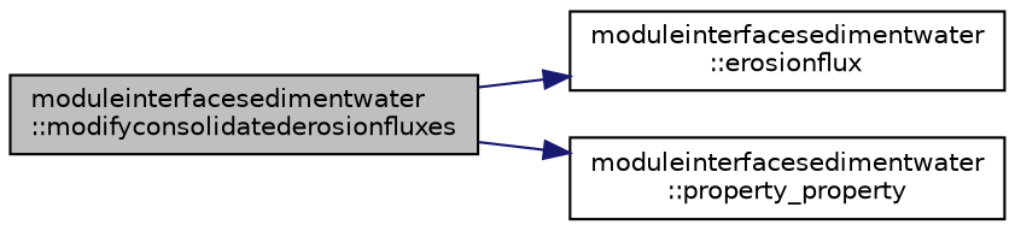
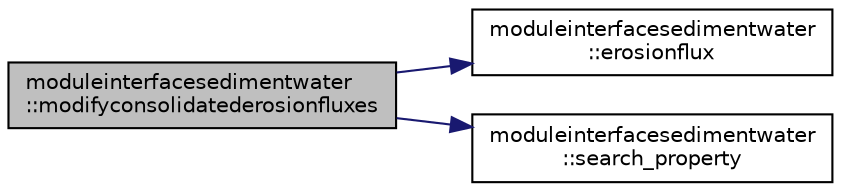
  digraph {
    rankdir=LR
    node [color=black fillcolor=white fontname=Helvetica fontsize=10 shape=record style=filled]
    edge [color=midnightblue fontname=Helvetica fontsize=10 labelfontname=Helvetica labelfontsize=10 style=solid]
    n1 [fillcolor=grey75 fontcolor=black height=0.2 label="moduleinterfacesedimentwater\l::modifyconsolidatederosionfluxes" width=0.4]
    n2 [height=0.2 label="moduleinterfacesedimentwater\l::erosionflux" width=0.4]
-   n3 [height=0.2 label="moduleinterfacesedimentwater\l::property_property" width=0.4]
+   n3 [height=0.2 label="moduleinterfacesedimentwater\l::search_property" width=0.4]
    n1 -> n2
    n1 -> n3
  }
